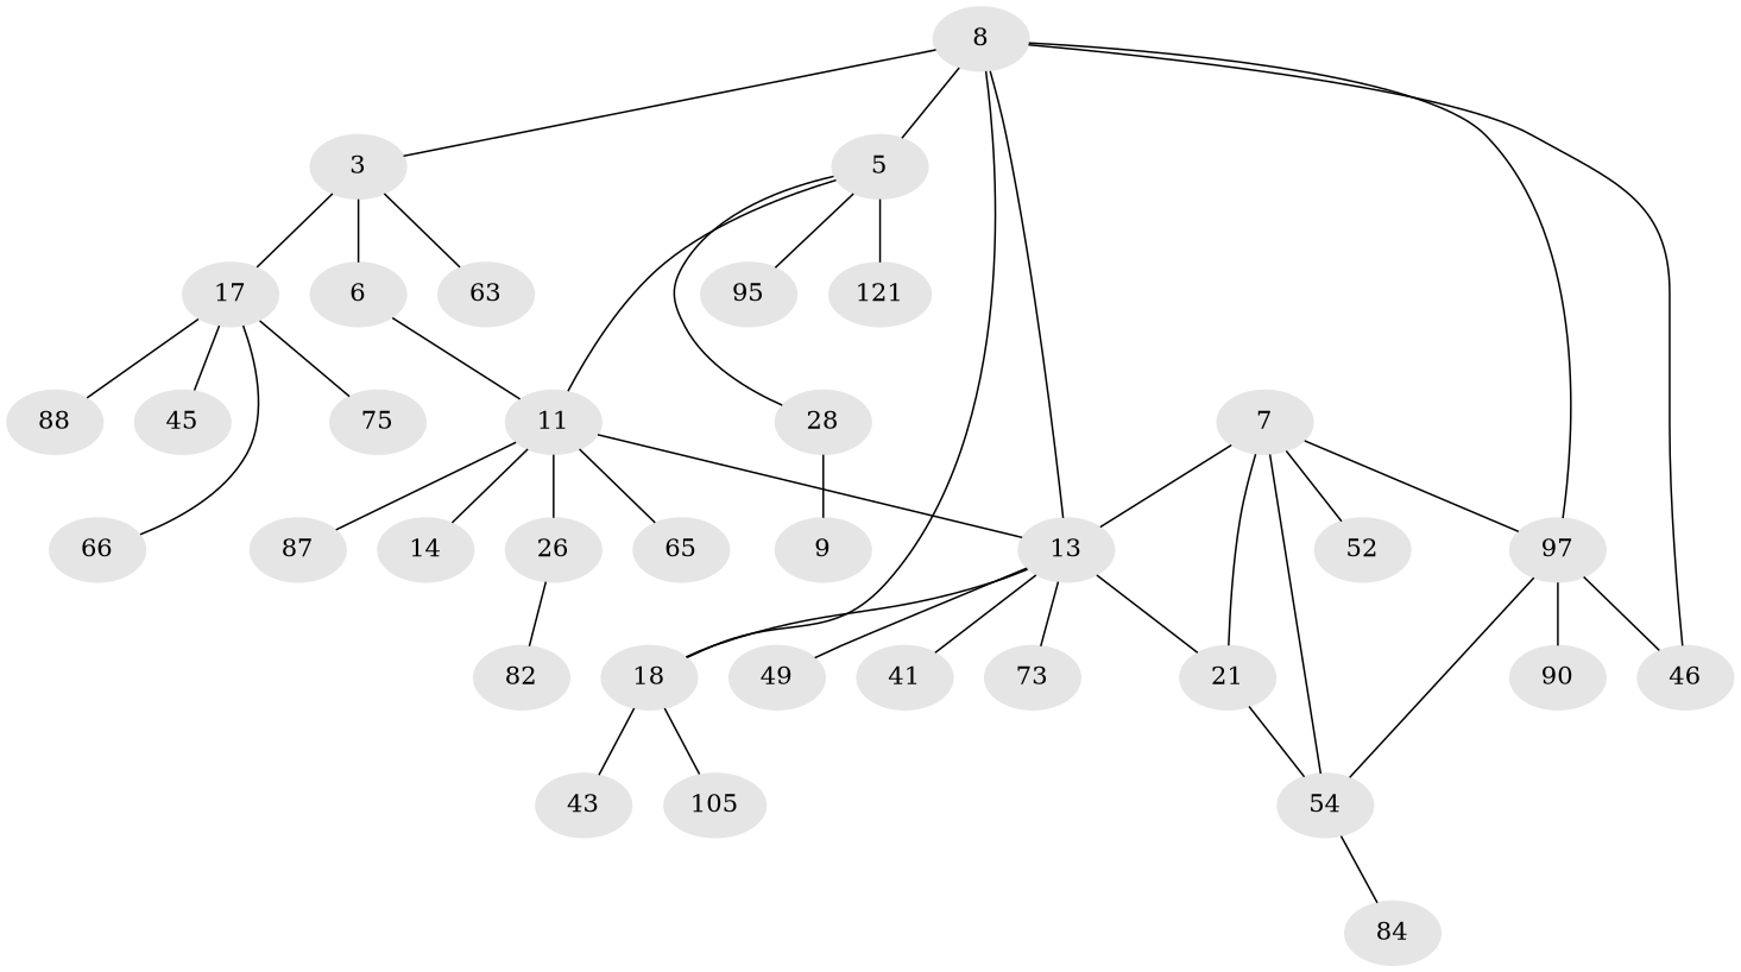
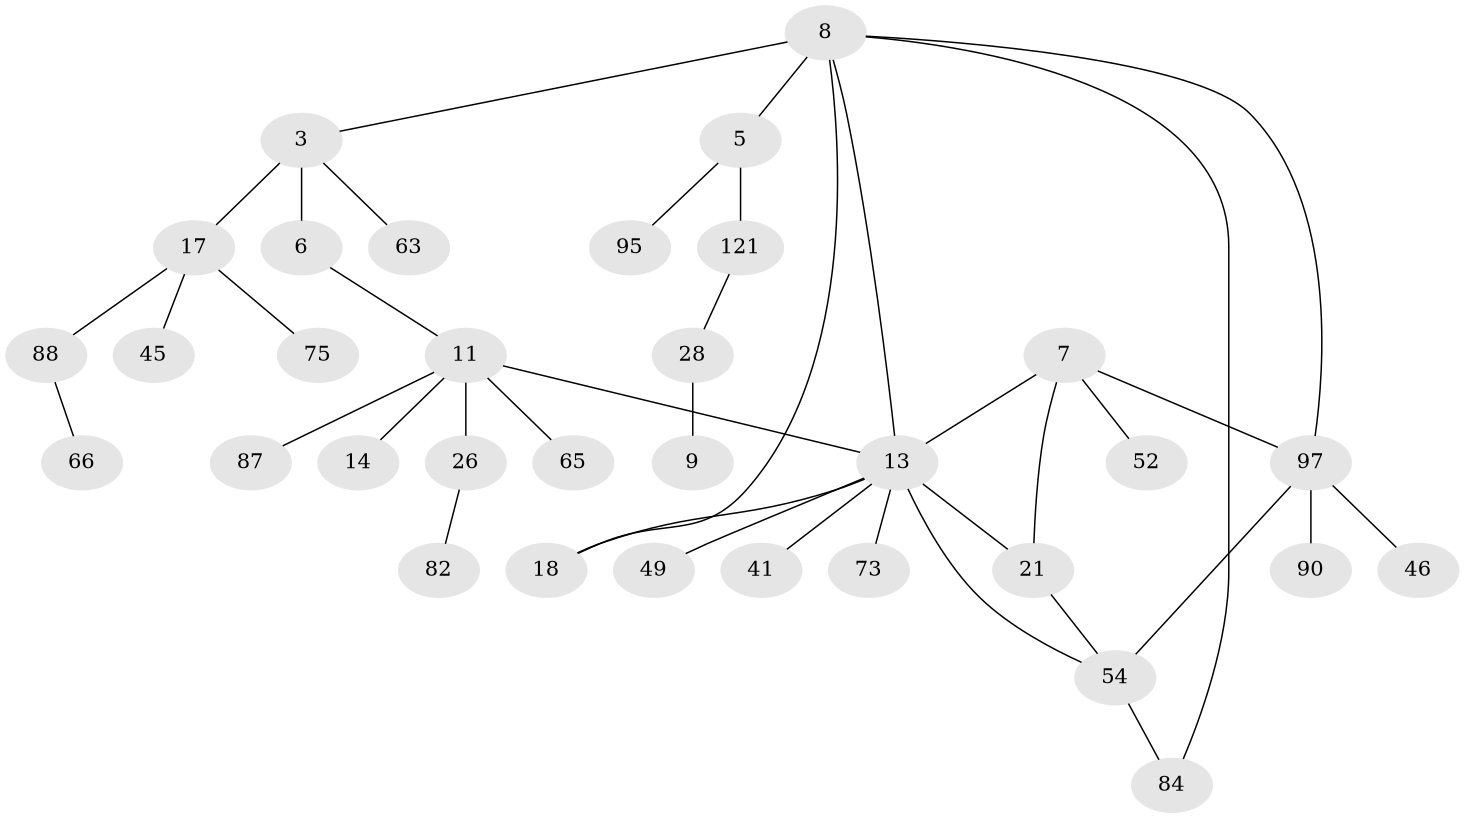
  graph {
    node [color=gray90 style=filled]
    n1 [label=8 super="+2+101+55+42"]
    3 [super="+4+10"]
    5 [super="+15+72+80+12+8"]
    13 [super="+35+19"]
    18 [super="+29+60"]
    n6 [label=97 super="+38+34+57+47"]
    84 [super="+98"]
    6 [super="+113+74"]
    17 [super="+44+50+33"]
    63
    11 [super="+81+25+58"]
    28
    95
    121
    21 [super="+51+31"]
    41
    49 [super="+92"]
    54 [super="+78+103"]
    73
-   43 [super="+126+59"]
-   105
    n22 [label=90]
    n23 [label=46]
    45
    n25 [label=66 super="+79"]
    n26 [label=75]
    88
    7
    52 [super="+61"]
    14 [super="+100+134+20"]
    26 [super="+32"]
    65
    87
    9
    82 [super="+112"]
    n1 -- 3
    n1 -- 5 [weight=3]
    n1 -- 13
    n1 -- 18
    n1 -- n6
-   n1 -- n23
+   n1 -- 84
    3 -- 6 [weight=2]
    3 -- 17
    3 -- 63
-   5 -- 11
-   5 -- 28
+   121 -- 28
    5 -- 95
    5 -- 121
    13 -- 18
    13 -- 21
    13 -- 41
    13 -- 49
-   7 -- 54
+   13 -- 54
    13 -- 73
-   18 -- 43
-   18 -- 105
    n6 -- 54
    n6 -- n22
    n6 -- n23
    6 -- 11
    17 -- 45
-   17 -- n25
+   88 -- n25
    17 -- n26
    17 -- 88
    11 -- 13
    11 -- 14
    11 -- 26
    11 -- 65
    11 -- 87
    28 -- 9
    21 -- 54
    54 -- 84
    7 -- 13
    7 -- n6
    7 -- 21
    7 -- 52
    26 -- 82
  }
